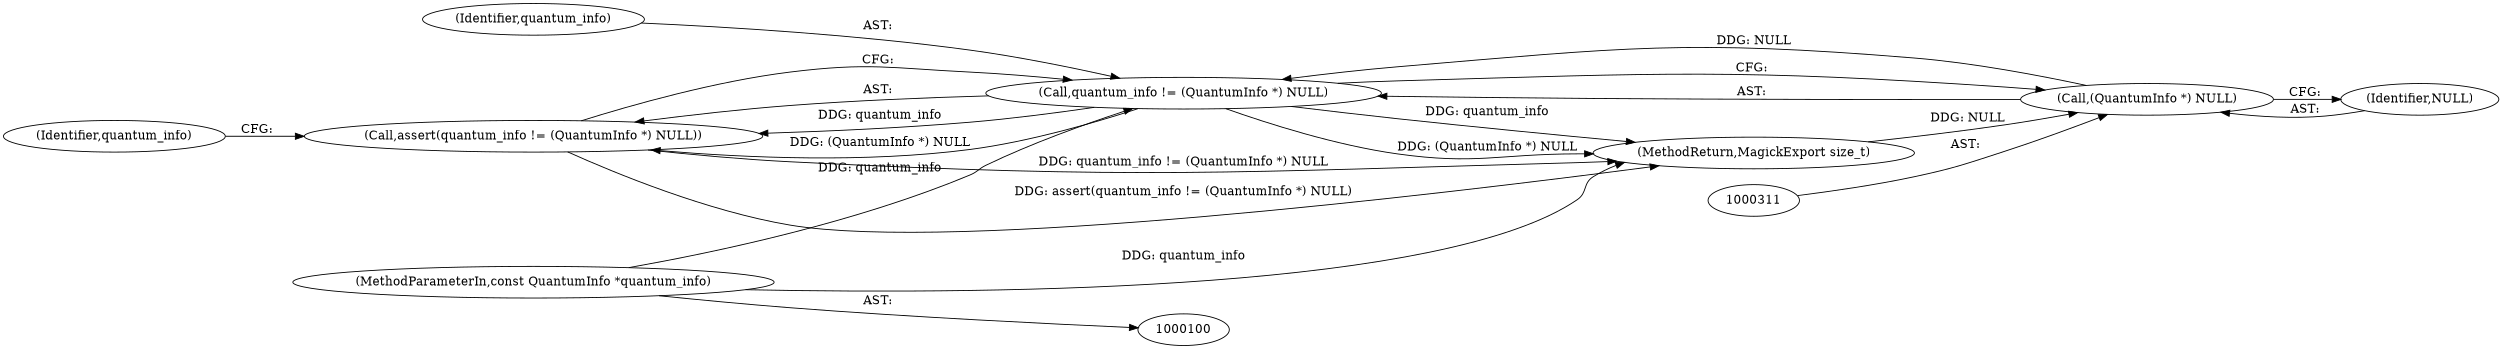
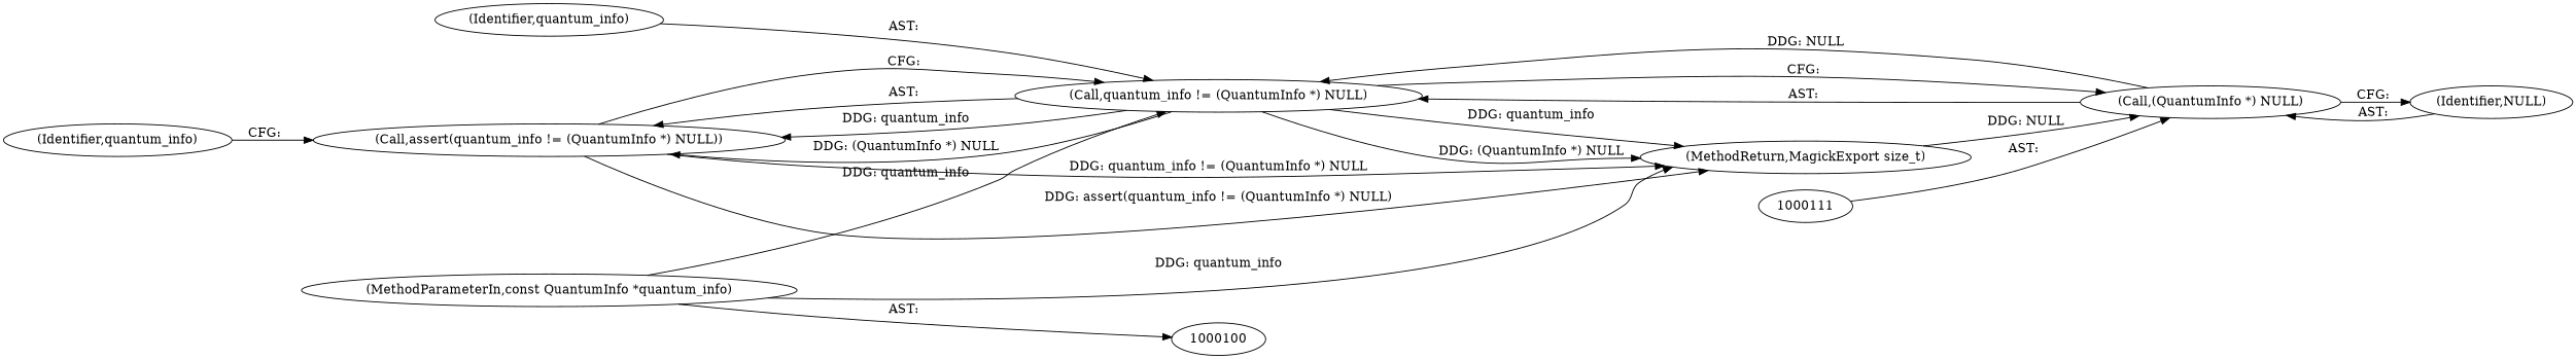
  digraph {
    rankdir=LR
    n1 [label="(Call,assert(quantum_info != (QuantumInfo *) NULL))"]
    n2 [label="(Call,quantum_info != (QuantumInfo *) NULL)"]
    n3 [label="(MethodReturn,MagickExport size_t)"]
    n4 [label="(Call,(QuantumInfo *) NULL)"]
    n5 [label="(Identifier,NULL)"]
    n6 [label="(MethodParameterIn,const QuantumInfo *quantum_info)"]
    1000100
    n8 [label="(Identifier,quantum_info)"]
    n9 [label="(Identifier,quantum_info)"]
-   1000111 [label=1000311]
+   1000111
    n1 -> n2 [label="CFG: "]
    n1 -> n3 [label="DDG: quantum_info != (QuantumInfo *) NULL"]
    n1 -> n3 [label="DDG: assert(quantum_info != (QuantumInfo *) NULL)"]
    n2 -> n1 [label="AST: "]
    n2 -> n1 [label="DDG: quantum_info"]
    n2 -> n1 [label="DDG: (QuantumInfo *) NULL"]
    n2 -> n3 [label="DDG: quantum_info"]
    n2 -> n3 [label="DDG: (QuantumInfo *) NULL"]
    n2 -> n4 [label="CFG: "]
    n3 -> n4 [label="DDG: NULL"]
    n4 -> n2 [label="AST: "]
    n4 -> n2 [label="DDG: NULL"]
    n4 -> n5 [label="CFG: "]
    n5 -> n4 [label="AST: "]
    n6 -> n2 [label="DDG: quantum_info"]
    n6 -> n3 [label="DDG: quantum_info"]
    n6 -> 1000100 [label="AST: "]
    n8 -> n1 [label="CFG: "]
    n9 -> n2 [label="AST: "]
    1000111 -> n4 [label="AST: "]
  }
